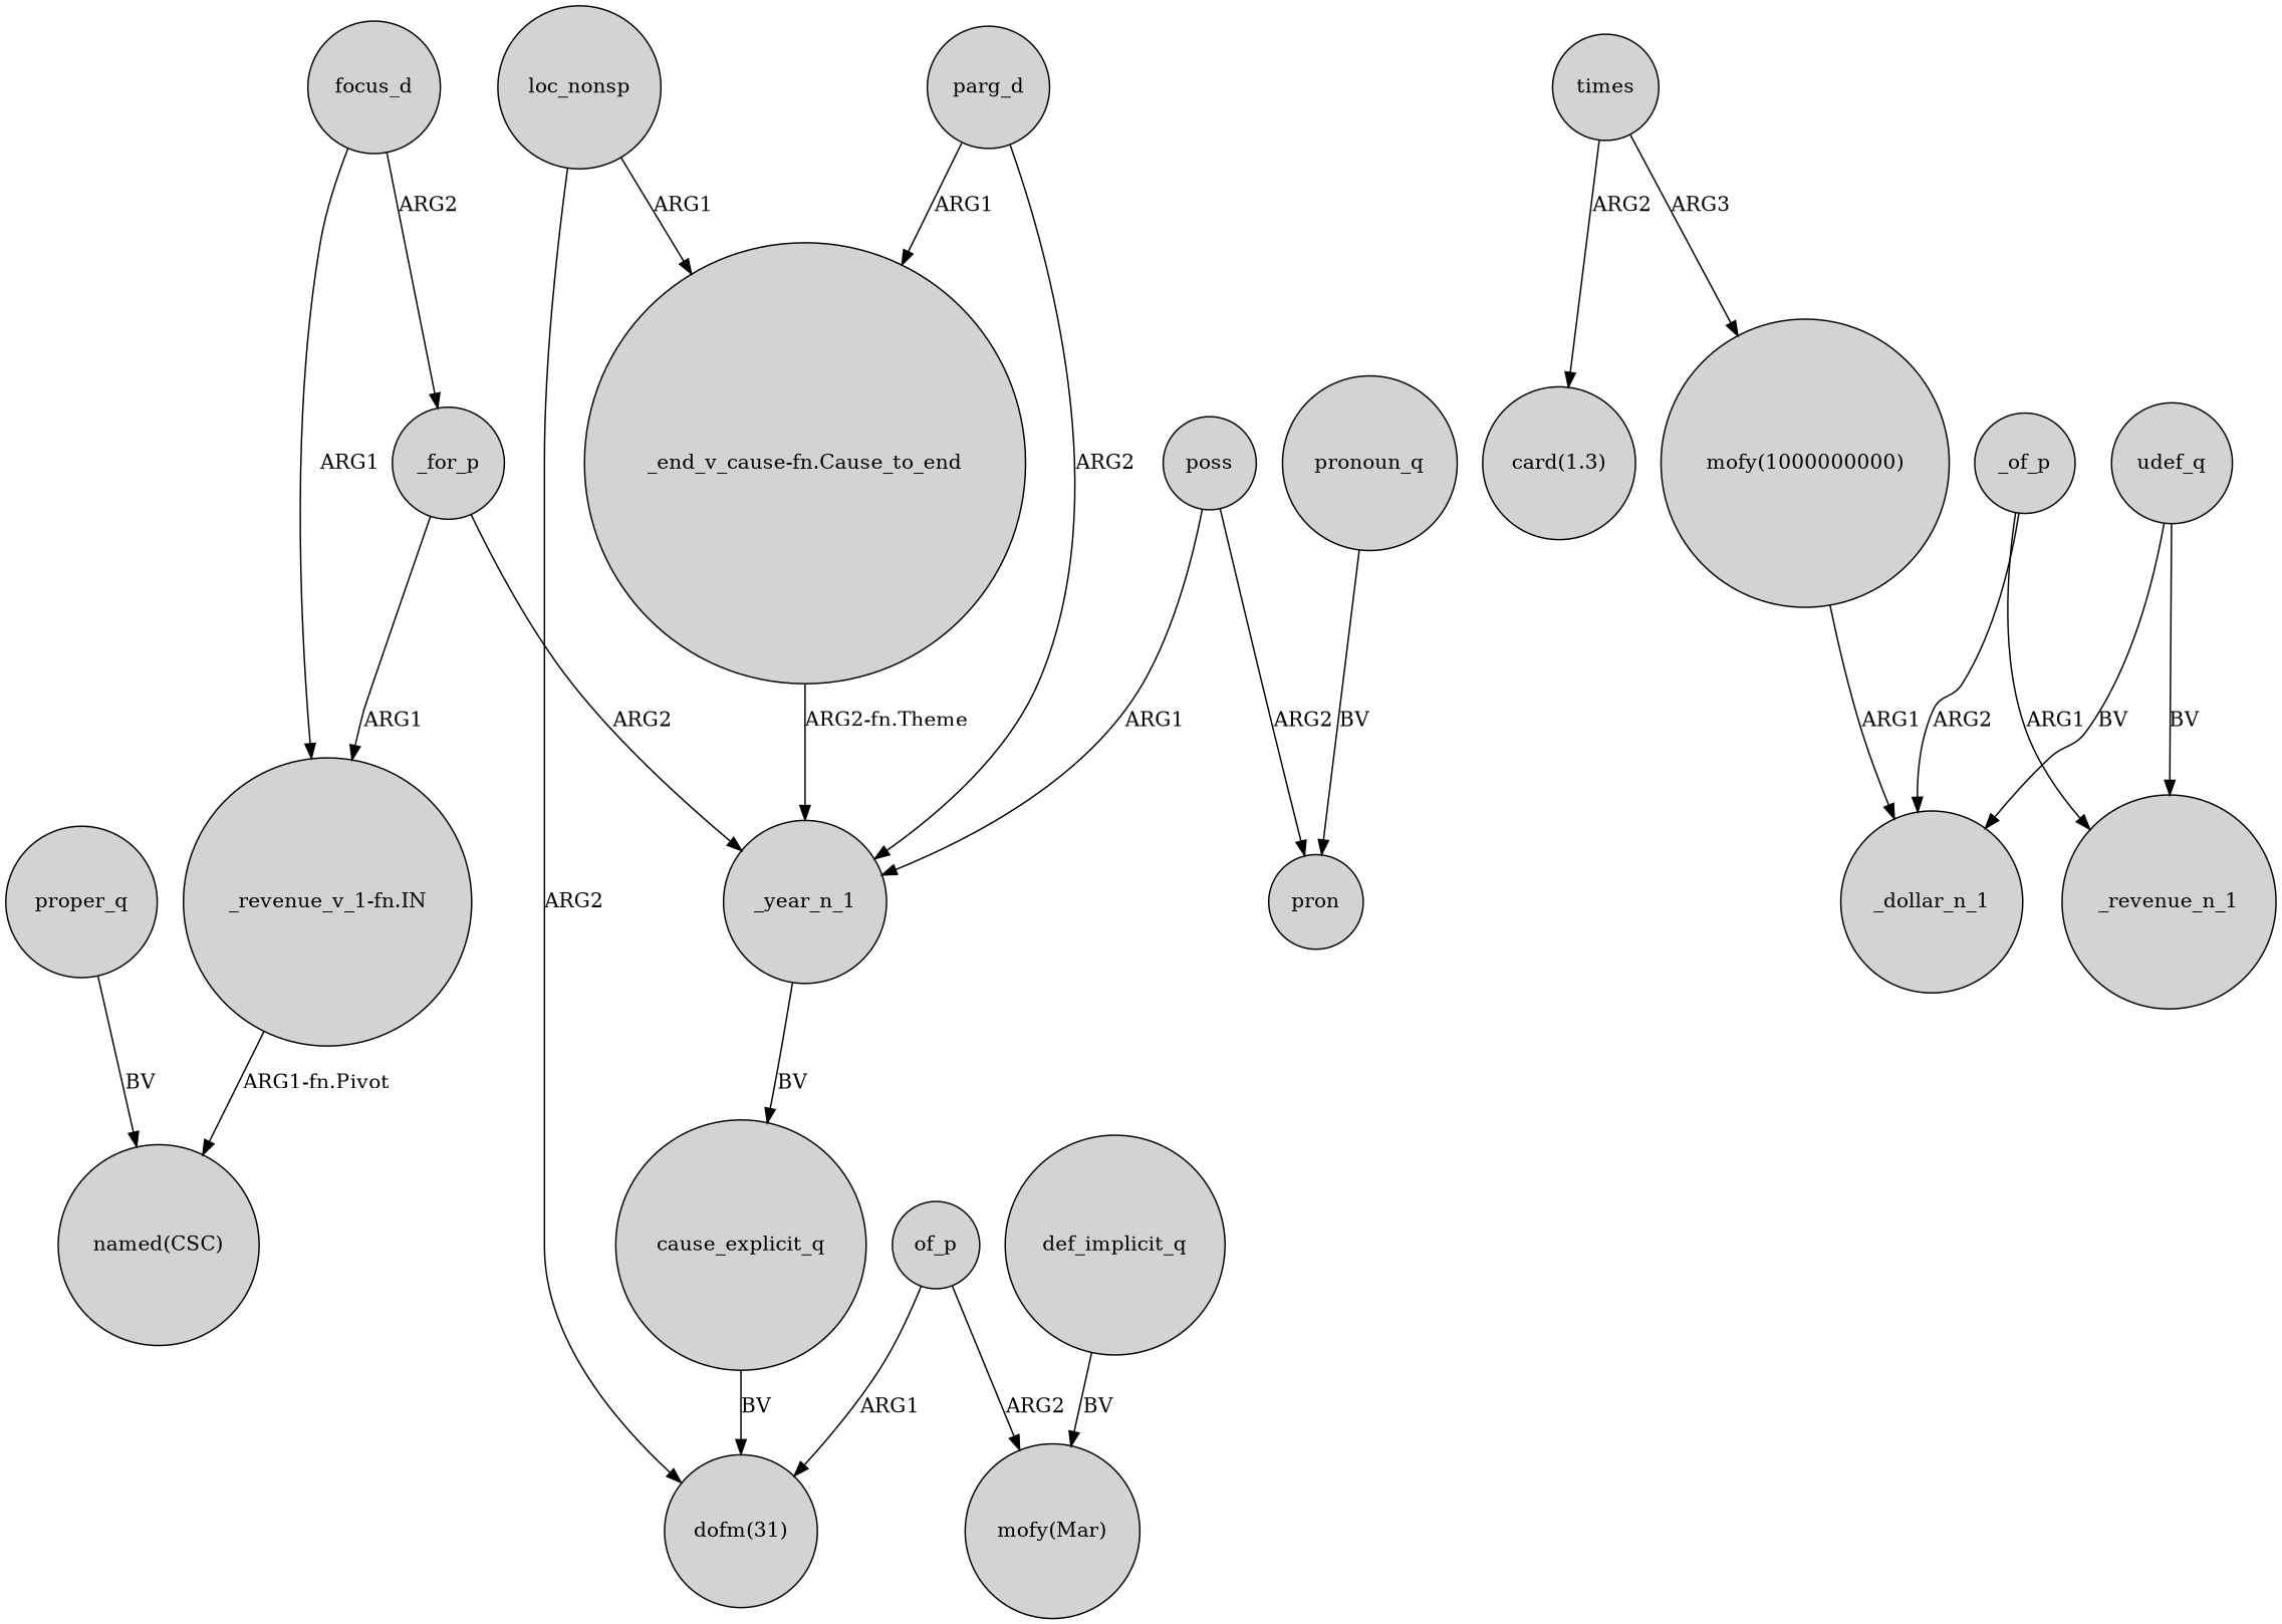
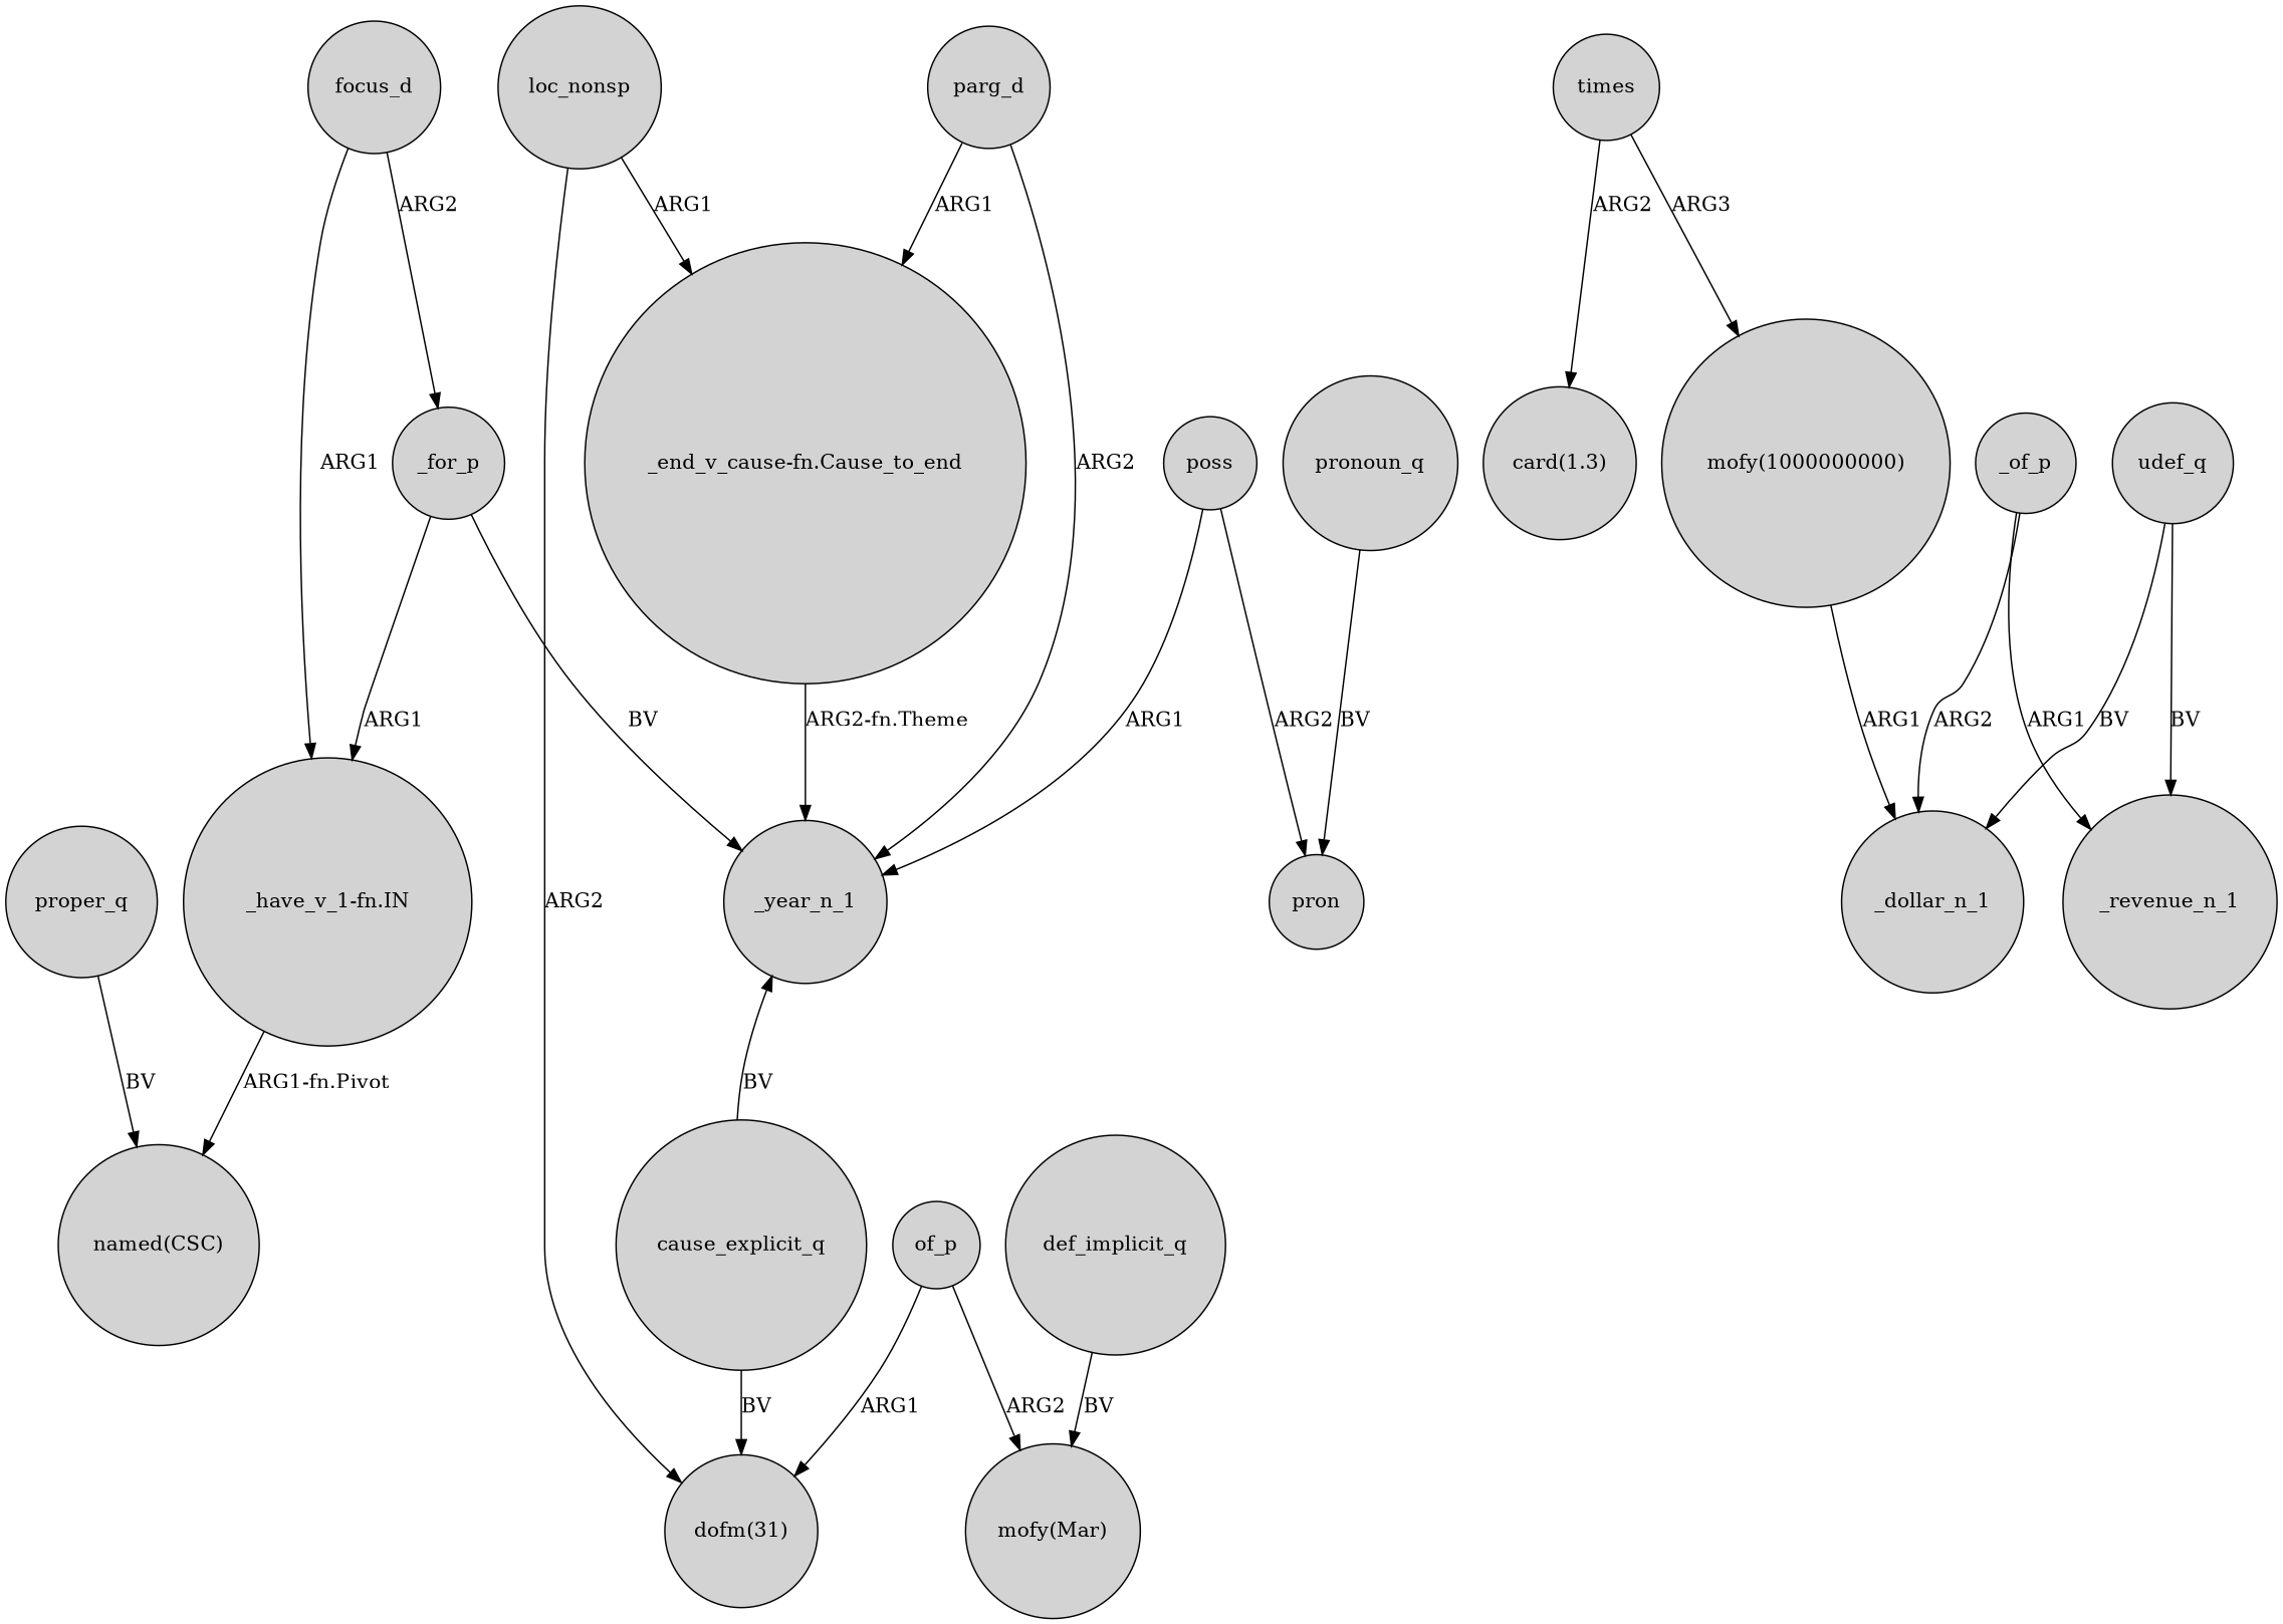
  digraph {
    node [shape=circle style=filled]
    focus_d
-   "_have_v_1-fn.IN" [label="_revenue_v_1-fn.IN"]
+   "_have_v_1-fn.IN"
    _for_p
    "named(CSC)"
    _year_n_1
    poss
    pron
    parg_d
    "_end_v_cause-fn.Cause_to_end"
    times
    "card(1.3)"
    n12 [label="mofy(1000000000)"]
    _dollar_n_1
    loc_nonsp
    "dofm(31)"
    n16 [label=cause_explicit_q]
    proper_q
    def_implicit_q
    "mofy(Mar)"
    of_p
    pronoun_q
    udef_q
    _revenue_n_1
    _of_p
    focus_d -> "_have_v_1-fn.IN" [label=ARG1]
    focus_d -> _for_p [label=ARG2]
    "_have_v_1-fn.IN" -> "named(CSC)" [label="ARG1-fn.Pivot"]
    _for_p -> "_have_v_1-fn.IN" [label=ARG1]
-   _for_p -> _year_n_1 [label=ARG2]
+   _for_p -> _year_n_1 [label=BV]
    poss -> _year_n_1 [label=ARG1]
    poss -> pron [label=ARG2]
    parg_d -> _year_n_1 [label=ARG2]
    parg_d -> "_end_v_cause-fn.Cause_to_end" [label=ARG1]
    "_end_v_cause-fn.Cause_to_end" -> _year_n_1 [label="ARG2-fn.Theme"]
    times -> "card(1.3)" [label=ARG2]
    times -> n12 [label=ARG3]
    n12 -> _dollar_n_1 [label=ARG1]
    loc_nonsp -> "_end_v_cause-fn.Cause_to_end" [label=ARG1]
    loc_nonsp -> "dofm(31)" [label=ARG2]
-   _year_n_1 -> n16 [label=BV]
+   n16 -> _year_n_1 [label=BV]
    n16 -> "dofm(31)" [label=BV]
    proper_q -> "named(CSC)" [label=BV]
    def_implicit_q -> "mofy(Mar)" [label=BV]
    of_p -> "dofm(31)" [label=ARG1]
    of_p -> "mofy(Mar)" [label=ARG2]
    pronoun_q -> pron [label=BV]
    udef_q -> _dollar_n_1 [label=BV]
    udef_q -> _revenue_n_1 [label=BV]
    _of_p -> _dollar_n_1 [label=ARG2]
    _of_p -> _revenue_n_1 [label=ARG1]
  }
